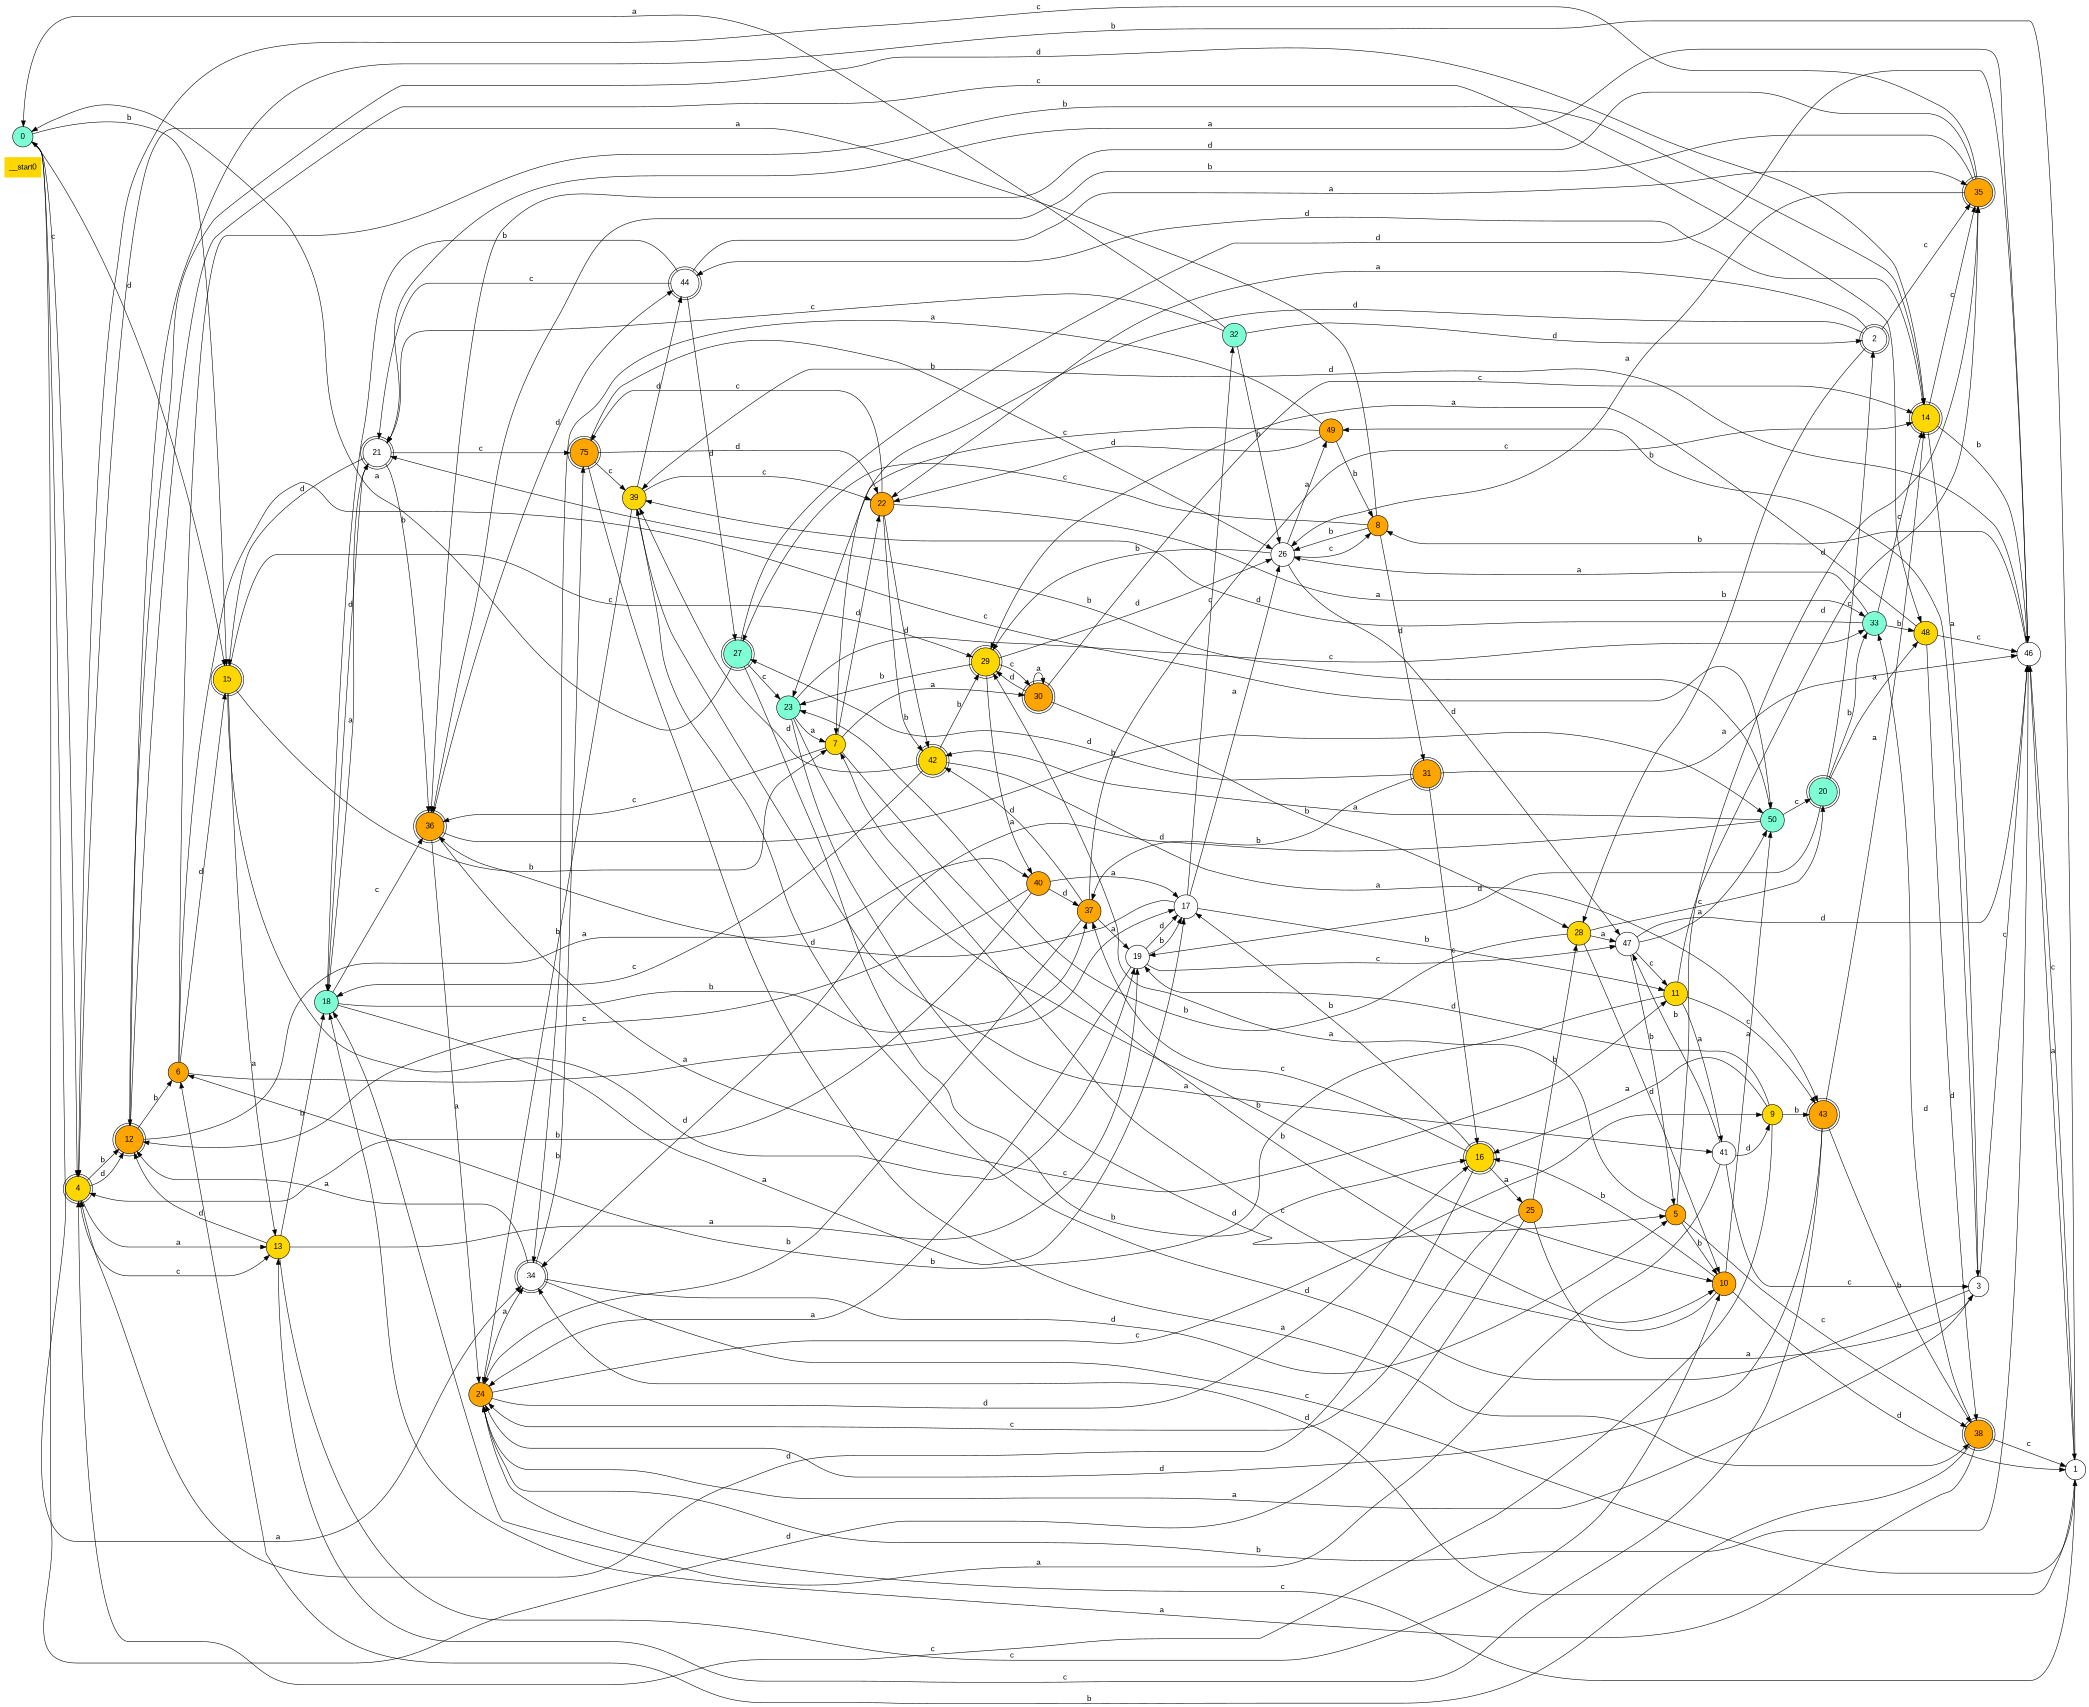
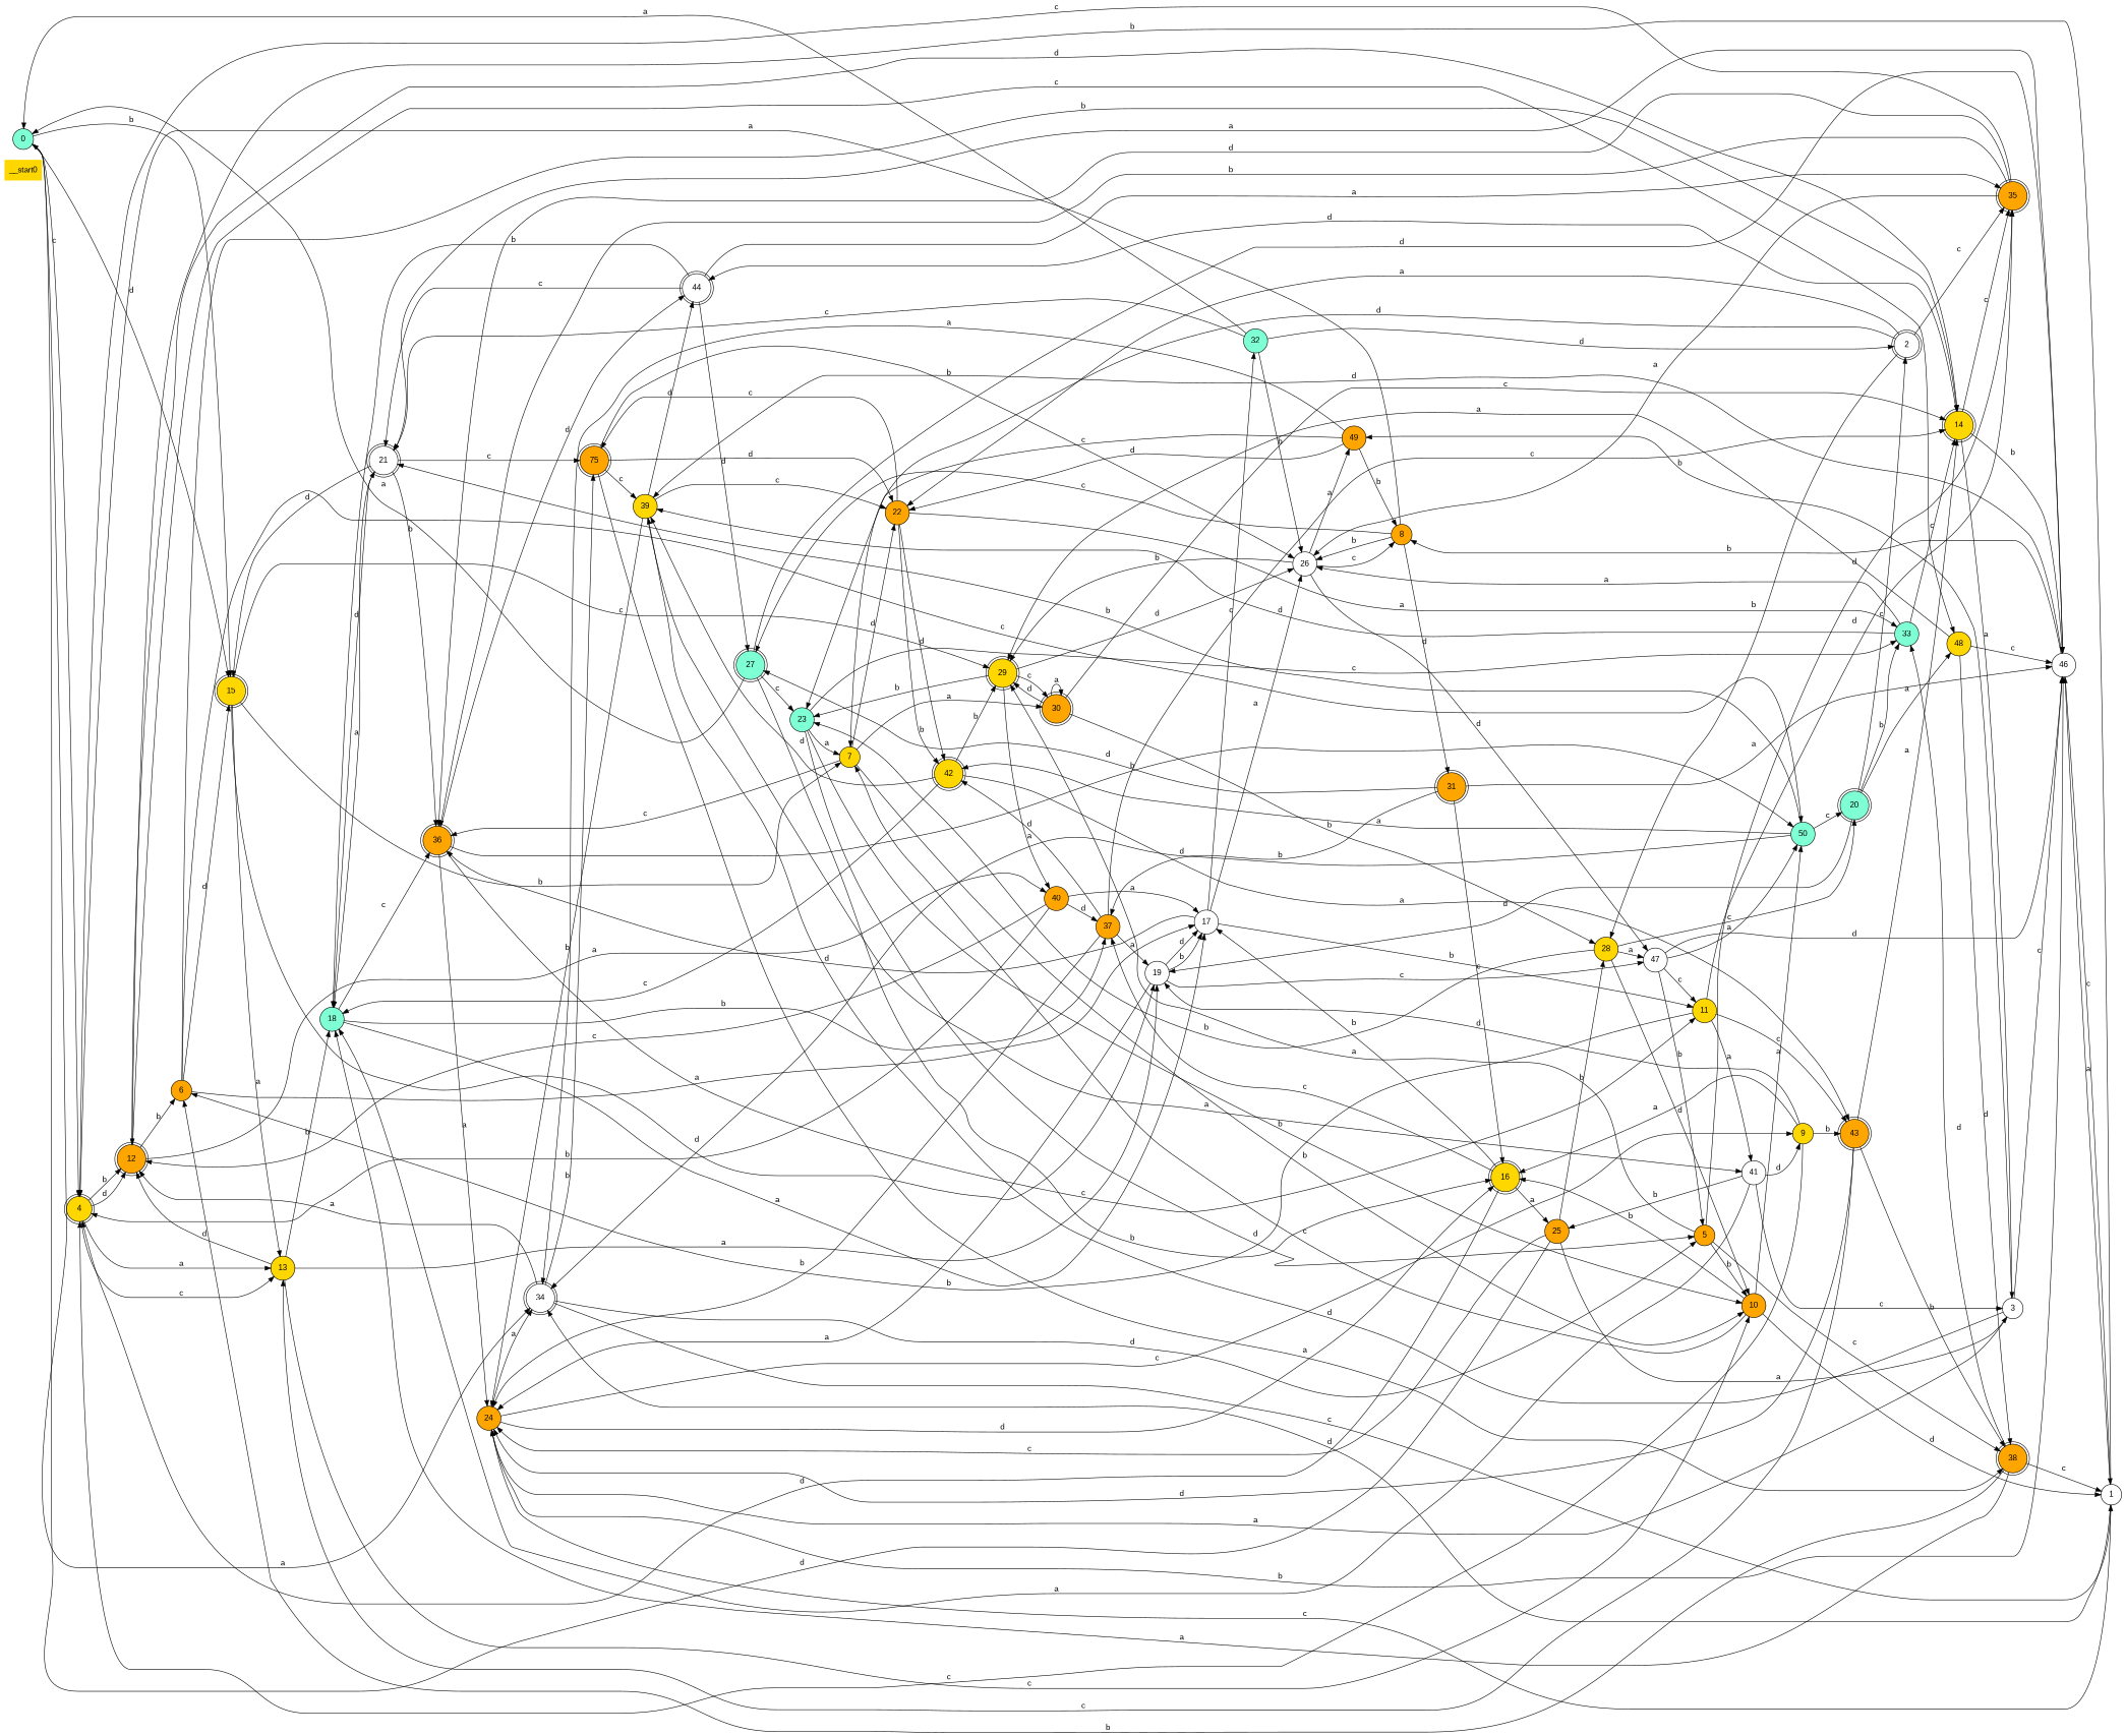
  digraph {
    fontname="Liberation Sans"
    rankdir=LR
    node [fillcolor=orange fontname="Liberation Sans" shape=circle style=filled color=black]
    edge [fontname="Liberation Sans"]
    __start0 [fillcolor=gold shape=none color=""]
    n2 [fillcolor=aquamarine label=0]
    n3 [fillcolor=gold label=4 shape=doublecircle style="rounded,filled"]
    n4 [fillcolor=gold label=15 shape=doublecircle style="rounded,filled"]
    n5 [fillcolor=white label=34 shape=doublecircle style="rounded,filled"]
    n6 [label=12 shape=doublecircle style="rounded,filled"]
    n7 [fillcolor=gold label=13]
    n8 [fillcolor=gold label=7]
    n9 [fillcolor=gold label=29 shape=doublecircle style="rounded,filled"]
    n10 [fillcolor=white label=19]
    n11 [fillcolor=white label=1]
    n12 [label=5]
    n13 [label=75 shape=doublecircle style="rounded,filled"]
    n14 [label=24]
    n15 [fillcolor=white label=46]
    n16 [label=6]
    n17 [fillcolor=gold label=14 shape=doublecircle style="rounded,filled"]
    n18 [label=40]
    n19 [fillcolor=gold label=48]
    n20 [fillcolor=gold label=9]
    n21 [fillcolor=gold label=16 shape=doublecircle style="rounded,filled"]
    n22 [fillcolor=gold label=39]
    n23 [label=8]
    n24 [fillcolor=white label=21 shape=doublecircle style="rounded,filled"]
    n25 [fillcolor=white label=2 shape=doublecircle style="rounded,filled"]
    n26 [label=22]
    n27 [fillcolor=gold label=28]
    n28 [label=35 shape=doublecircle style="rounded,filled"]
    n29 [label=10]
    n30 [label=30 shape=doublecircle style="rounded,filled"]
    n31 [label=36 shape=doublecircle style="rounded,filled"]
    n32 [fillcolor=aquamarine label=33]
    n33 [fillcolor=gold label=42 shape=doublecircle style="rounded,filled"]
    n34 [fillcolor=white label=47]
    n35 [fillcolor=aquamarine label=20 shape=doublecircle style="rounded,filled"]
    n36 [fillcolor=aquamarine label=23]
    n37 [fillcolor=white label=26]
    n38 [fillcolor=white label=3]
    n39 [label=49]
    n40 [fillcolor=white label=41]
    n41 [fillcolor=white label=44 shape=doublecircle style="rounded,filled"]
    n42 [fillcolor=aquamarine label=18]
    n43 [label=38 shape=doublecircle style="rounded,filled"]
    n44 [fillcolor=aquamarine label=50]
    n45 [fillcolor=white label=17]
    n46 [fillcolor=gold label=11]
    n47 [fillcolor=aquamarine label=32]
    n48 [fillcolor=aquamarine label=27 shape=doublecircle style="rounded,filled"]
    n49 [label=31 shape=doublecircle style="rounded,filled"]
    n50 [label=37]
    n51 [label=43 shape=doublecircle style="rounded,filled"]
    n52 [label=25]
    n2 -> n3 [label=c]
    n2 -> n4 [label=b]
    n2 -> n4 [label=d]
    n2 -> n5 [label=a]
    n3 -> n6 [label=b]
    n3 -> n6 [label=d]
    n3 -> n7 [label=a]
    n3 -> n7 [label=c]
    n4 -> n7 [label=a]
    n4 -> n8 [label=b]
    n4 -> n9 [label=c]
    n4 -> n10 [label=d]
    n5 -> n6 [label=a]
    n5 -> n11 [label=c]
    n5 -> n12 [label=d]
    n5 -> n13 [label=b]
    n6 -> n16 [label=b]
    n6 -> n17 [label=d]
    n6 -> n18 [label=a]
    n6 -> n19 [label=c]
    n7 -> n6 [label=d]
    n7 -> n10 [label=a]
    n7 -> n29 [label=c]
    n7 -> n42 [label=b]
    n8 -> n26 [label=d]
    n8 -> n29 [label=b]
    n8 -> n30 [label=a]
    n8 -> n31 [label=c]
    n9 -> n18 [label=a]
    n9 -> n30 [label=c]
    n9 -> n36 [label=b]
    n9 -> n37 [label=d]
    n10 -> n14 [label=a]
    n10 -> n34 [label=c]
    n10 -> n45 [label=b]
    n10 -> n45 [label=d]
    n11 -> n5 [label=d]
    n11 -> n6 [label=b]
    n11 -> n14 [label=c]
    n11 -> n15 [label=a]
    n12 -> n9 [label=a]
    n12 -> n28 [label=d]
    n12 -> n29 [label=b]
    n12 -> n43 [label=c]
    n13 -> n22 [label=c]
    n13 -> n26 [label=d]
    n13 -> n37 [label=b]
    n13 -> n43 [label=a]
    n14 -> n5 [label=a]
    n14 -> n15 [label=b]
    n14 -> n20 [label=c]
    n14 -> n21 [label=d]
    n15 -> n11 [label=c]
    n15 -> n22 [label=d]
    n15 -> n23 [label=b]
    n15 -> n24 [label=a]
    n16 -> n4 [label=d]
    n16 -> n17 [label=b]
    n16 -> n44 [label=c]
    n16 -> n45 [label=a]
    n17 -> n15 [label=b]
    n17 -> n28 [label=c]
    n17 -> n38 [label=a]
    n17 -> n41 [label=d]
    n18 -> n3 [label=b]
    n18 -> n6 [label=c]
    n18 -> n45 [label=a]
    n18 -> n50 [label=d]
    n19 -> n9 [label=a]
    n19 -> n15 [label=c]
    n19 -> n43 [label=d]
    n20 -> n3 [label=c]
    n20 -> n10 [label=d]
    n20 -> n21 [label=a]
    n20 -> n51 [label=b]
    n21 -> n3 [label=d]
    n21 -> n45 [label=b]
    n21 -> n50 [label=c]
    n21 -> n52 [label=a]
    n22 -> n14 [label=b]
    n22 -> n26 [label=c]
    n22 -> n40 [label=a]
    n22 -> n41 [label=d]
    n23 -> n3 [label=a]
    n23 -> n37 [label=b]
    n23 -> n48 [label=c]
    n23 -> n49 [label=d]
    n24 -> n4 [label=d]
    n24 -> n13 [label=c]
    n24 -> n31 [label=b]
    n24 -> n42 [label=a]
    n25 -> n8 [label=d]
    n25 -> n26 [label=a]
    n25 -> n27 [label=b]
    n25 -> n28 [label=c]
    n26 -> n13 [label=c]
    n26 -> n32 [label=a]
    n26 -> n33 [label=b]
    n26 -> n33 [label=d]
    n27 -> n29 [label=d]
    n27 -> n34 [label=a]
    n27 -> n35 [label=c]
    n27 -> n36 [label=b]
    n28 -> n3 [label=c]
    n28 -> n31 [label=b]
    n28 -> n31 [label=d]
    n28 -> n37 [label=a]
    n29 -> n8 [label=c]
    n29 -> n11 [label=d]
    n29 -> n21 [label=b]
    n29 -> n44 [label=a]
    n30 -> n9 [label=d]
    n30 -> n17 [label=c]
    n30 -> n27 [label=b]
    n30 -> n30 [label=a]
    n31 -> n14 [label=a]
    n31 -> n41 [label=d]
    n31 -> n44 [label=b]
    n31 -> n46 [label=c]
    n32 -> n17 [label=c]
-   n32 -> n19 [label=b]
    n32 -> n22 [label=d]
    n32 -> n37 [label=a]
    n33 -> n9 [label=b]
    n33 -> n22 [label=d]
    n33 -> n42 [label=c]
    n33 -> n51 [label=a]
    n34 -> n12 [label=b]
    n34 -> n15 [label=d]
    n34 -> n44 [label=a]
    n34 -> n46 [label=c]
    n35 -> n10 [label=d]
    n35 -> n19 [label=a]
    n35 -> n25 [label=c]
    n35 -> n32 [label=b]
    n36 -> n8 [label=a]
    n36 -> n12 [label=d]
    n36 -> n29 [label=b]
    n36 -> n32 [label=c]
    n37 -> n9 [label=b]
    n37 -> n23 [label=c]
    n37 -> n34 [label=d]
    n37 -> n39 [label=a]
    n38 -> n14 [label=a]
    n38 -> n15 [label=c]
    n38 -> n22 [label=d]
    n38 -> n39 [label=b]
    n39 -> n5 [label=a]
    n39 -> n23 [label=b]
    n39 -> n26 [label=d]
    n39 -> n36 [label=c]
    n40 -> n20 [label=d]
-   n40 -> n34 [label=b]
+   n40 -> n52 [label=b]
    n40 -> n38 [label=c]
    n40 -> n42 [label=a]
    n41 -> n24 [label=c]
    n41 -> n28 [label=a]
    n41 -> n42 [label=b]
    n41 -> n48 [label=d]
    n42 -> n24 [label=d]
    n42 -> n31 [label=c]
    n42 -> n45 [label=a]
    n42 -> n50 [label=b]
    n43 -> n11 [label=c]
    n43 -> n16 [label=b]
    n43 -> n32 [label=d]
    n43 -> n42 [label=a]
    n44 -> n5 [label=d]
    n44 -> n24 [label=b]
    n44 -> n33 [label=a]
    n44 -> n35 [label=c]
    n45 -> n31 [label=d]
    n45 -> n37 [label=a]
    n45 -> n46 [label=b]
    n45 -> n47 [label=c]
    n46 -> n16 [label=b]
    n46 -> n28 [label=d]
    n46 -> n40 [label=a]
    n46 -> n51 [label=c]
    n47 -> n2 [label=a]
    n47 -> n24 [label=c]
    n47 -> n25 [label=d]
    n47 -> n37 [label=b]
    n48 -> n2 [label=a]
    n48 -> n15 [label=d]
    n48 -> n21 [label=b]
    n48 -> n36 [label=c]
    n49 -> n15 [label=a]
    n49 -> n21 [label=c]
    n49 -> n48 [label=d]
    n49 -> n50 [label=b]
    n50 -> n10 [label=a]
    n50 -> n14 [label=b]
    n50 -> n17 [label=c]
    n50 -> n33 [label=d]
    n51 -> n7 [label=c]
    n51 -> n14 [label=d]
    n51 -> n17 [label=a]
    n51 -> n43 [label=b]
    n52 -> n2 [label=d]
    n52 -> n14 [label=c]
    n52 -> n27 [label=b]
    n52 -> n38 [label=a]
  }
